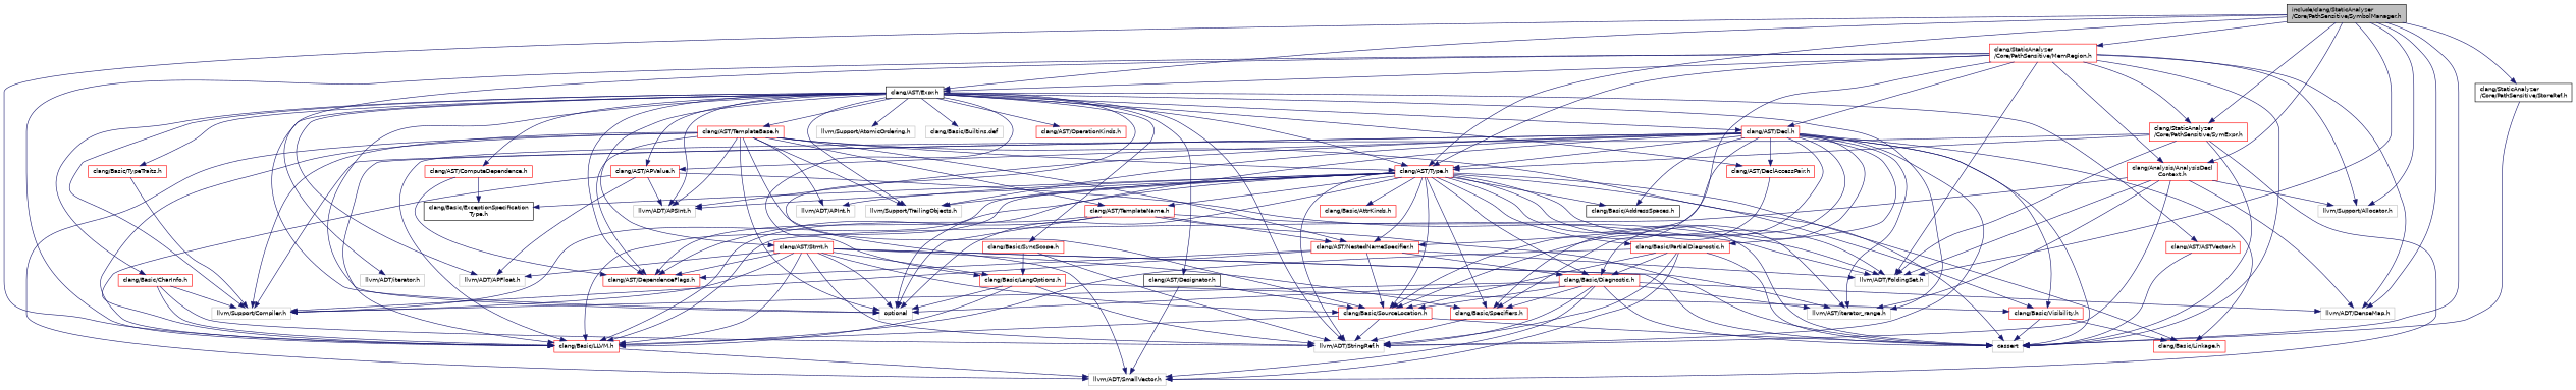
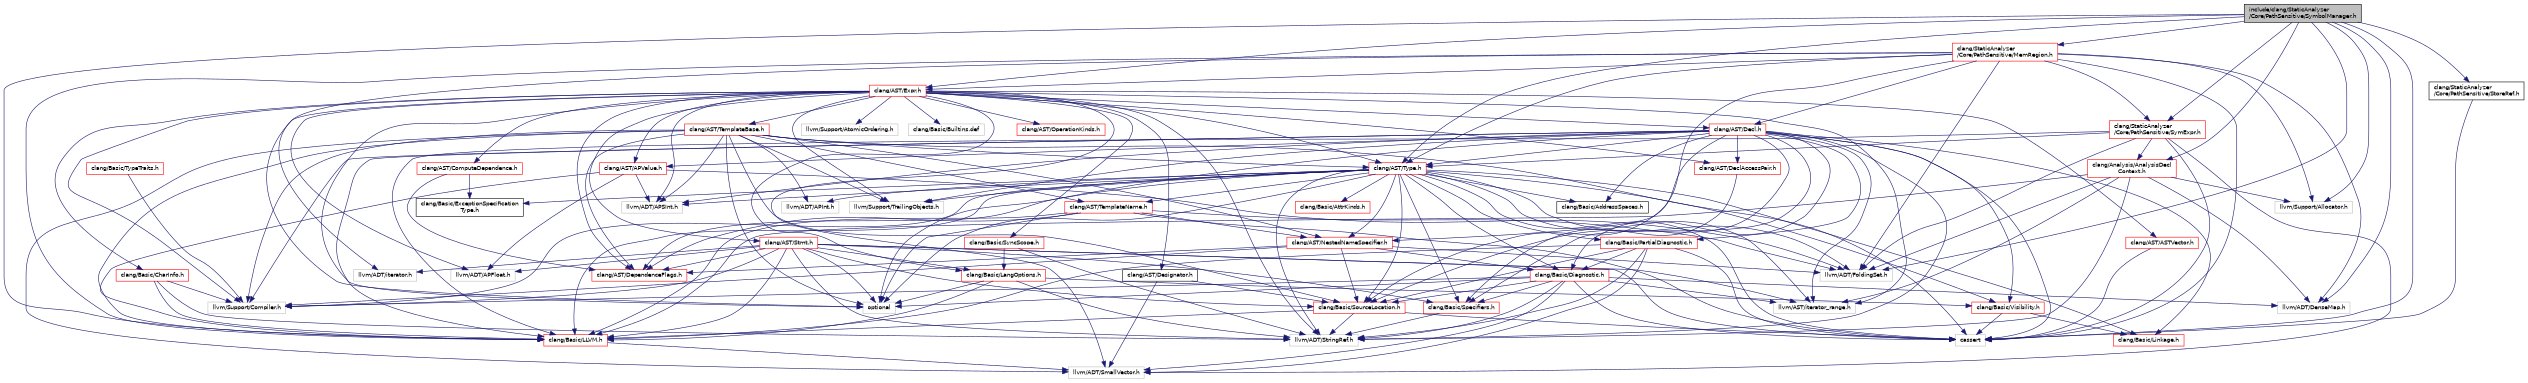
  digraph {
    node [color=red fontname=Helvetica fontsize=10 shape=record]
    edge [color=midnightblue fontname=Helvetica fontsize=10 labelfontname=Helvetica labelfontsize=10 style=solid]
    n1 [color=black fillcolor=grey75 fontcolor=black height=0.2 label="include/clang/StaticAnalyzer\l/Core/PathSensitive/SymbolManager.h" style=filled width=0.4]
-   n2 [color=black height=0.2 label="clang/AST/Expr.h" width=0.4]
+   n2 [height=0.2 label="clang/AST/Expr.h" width=0.4]
    n3 [height=0.2 label="clang/Basic/LLVM.h" width=0.4]
    n4 [color=grey75 height=0.2 label="llvm/ADT/FoldingSet.h" width=0.4]
    n5 [color=grey75 height=0.2 label=cassert width=0.4]
    n6 [color=grey75 height=0.2 label="llvm/ADT/DenseMap.h" width=0.4]
    n7 [height=0.2 label="clang/AST/Type.h" width=0.4]
    n8 [height=0.2 label="clang/Analysis/AnalysisDecl\lContext.h" width=0.4]
    n9 [color=grey75 height=0.2 label="llvm/Support/Allocator.h" width=0.4]
    n10 [height=0.2 label="clang/StaticAnalyzer\l/Core/PathSensitive/MemRegion.h" width=0.4]
    n11 [height=0.2 label="clang/StaticAnalyzer\l/Core/PathSensitive/SymExpr.h" width=0.4]
    n12 [color=black height=0.2 label="clang/StaticAnalyzer\l/Core/PathSensitive/StoreRef.h" width=0.4]
    n13 [height=0.2 label="clang/AST/APValue.h" width=0.4]
    n14 [color=grey75 height=0.2 label="llvm/ADT/SmallVector.h" width=0.4]
    n15 [color=grey75 height=0.2 label="llvm/ADT/APFloat.h" width=0.4]
    n16 [color=grey75 height=0.2 label="llvm/ADT/APSInt.h" width=0.4]
    n17 [height=0.2 label="clang/AST/ASTVector.h" width=0.4]
    n18 [height=0.2 label="clang/AST/ComputeDependence.h" width=0.4]
    n19 [height=0.2 label="clang/AST/DependenceFlags.h" width=0.4]
    n20 [height=0.2 label="clang/AST/Decl.h" width=0.4]
    n21 [height=0.2 label="clang/AST/DeclAccessPair.h" width=0.4]
    n22 [color=grey75 height=0.2 label="llvm/ADT/StringRef.h" width=0.4]
    n23 [color=grey75 height=0.2 label="llvm/AST/iterator_range.h" width=0.4]
    n24 [color=grey75 height=0.2 label="llvm/Support/Compiler.h" width=0.4]
    n25 [color=grey75 height=0.2 label=optional width=0.4]
    n26 [color=grey75 height=0.2 label="llvm/Support/TrailingObjects.h" width=0.4]
    n27 [color=black height=0.2 label="clang/AST/Designator.h" width=0.4]
    n28 [height=0.2 label="clang/AST/OperationKinds.h" width=0.4]
    n29 [height=0.2 label="clang/AST/Stmt.h" width=0.4]
    n30 [height=0.2 label="clang/Basic/LangOptions.h" width=0.4]
    n31 [color=grey75 height=0.2 label="llvm/ADT/iterator.h" width=0.4]
    n32 [height=0.2 label="clang/AST/TemplateBase.h" width=0.4]
    n33 [height=0.2 label="clang/Basic/CharInfo.h" width=0.4]
    n34 [height=0.2 label="clang/Basic/SyncScope.h" width=0.4]
    n35 [height=0.2 label="clang/Basic/TypeTraits.h" width=0.4]
    n36 [color=grey75 height=0.2 label="llvm/Support/AtomicOrdering.h" width=0.4]
    n37 [color=grey75 height=0.2 label="clang/Basic/Builtins.def" width=0.4]
    n38 [color=black height=0.2 label="clang/Basic/ExceptionSpecification\lType.h" width=0.4]
    n39 [height=0.2 label="clang/Basic/Specifiers.h" width=0.4]
    n40 [height=0.2 label="clang/AST/NestedNameSpecifier.h" width=0.4]
    n41 [height=0.2 label="clang/Basic/Diagnostic.h" width=0.4]
    n42 [height=0.2 label="clang/Basic/SourceLocation.h" width=0.4]
    n43 [color=black height=0.2 label="clang/Basic/AddressSpaces.h" width=0.4]
    n44 [height=0.2 label="clang/Basic/Linkage.h" width=0.4]
    n45 [height=0.2 label="clang/Basic/PartialDiagnostic.h" width=0.4]
    n46 [height=0.2 label="clang/Basic/Visibility.h" width=0.4]
    n47 [height=0.2 label="clang/AST/TemplateName.h" width=0.4]
    n48 [height=0.2 label="clang/Basic/AttrKinds.h" width=0.4]
    n49 [color=grey75 height=0.2 label="llvm/ADT/APInt.h" width=0.4]
    n1 -> n2
    n1 -> n3
    n1 -> n4
    n1 -> n5
    n1 -> n6
    n1 -> n7
    n1 -> n8
    n1 -> n9
    n1 -> n10
    n1 -> n11
    n1 -> n12
    n2 -> n7
    n2 -> n13
    n2 -> n14
    n2 -> n15
    n2 -> n16
    n2 -> n17
    n2 -> n18
    n2 -> n19
    n2 -> n20
    n2 -> n21
    n2 -> n22
    n2 -> n23
    n2 -> n24
    n2 -> n25
    n2 -> n26
    n2 -> n27
    n2 -> n28
    n2 -> n29
    n2 -> n30
    n2 -> n31
    n2 -> n32
    n2 -> n33
    n2 -> n34
-   n2 -> n35
    n2 -> n36
    n2 -> n37
    n3 -> n14
    n7 -> n3
    n7 -> n4
    n7 -> n5
    n7 -> n16
    n7 -> n19
    n7 -> n22
    n7 -> n23
    n7 -> n24
    n7 -> n25
    n7 -> n26
    n7 -> n38
    n7 -> n39
    n7 -> n40
    n7 -> n41
    n7 -> n42
    n7 -> n43
    n7 -> n44
    n7 -> n45
    n7 -> n46
    n7 -> n47
    n7 -> n48
    n7 -> n49
    n8 -> n3
    n8 -> n4
    n8 -> n6
    n8 -> n9
    n8 -> n22
    n8 -> n23
    n10 -> n2
    n10 -> n3
    n10 -> n4
    n10 -> n5
    n10 -> n6
    n10 -> n7
-   n10 -> n8
+   n11 -> n8
    n10 -> n9
    n10 -> n11
    n10 -> n20
    n10 -> n25
    n10 -> n42
    n11 -> n3
    n11 -> n4
    n11 -> n5
    n11 -> n7
    n11 -> n14
    n12 -> n5
    n13 -> n3
    n13 -> n4
    n13 -> n15
    n13 -> n16
    n17 -> n5
    n18 -> n19
    n18 -> n38
    n20 -> n3
    n20 -> n5
    n20 -> n7
    n20 -> n13
    n20 -> n16
    n20 -> n21
    n20 -> n22
    n20 -> n23
    n20 -> n24
    n20 -> n25
    n20 -> n26
    n20 -> n39
    n20 -> n40
    n20 -> n41
    n20 -> n42
    n20 -> n43
    n20 -> n44
    n20 -> n45
    n20 -> n46
    n21 -> n39
    n27 -> n14
    n27 -> n42
    n29 -> n3
    n29 -> n5
    n29 -> n15
    n29 -> n19
    n29 -> n22
    n29 -> n23
    n29 -> n24
    n29 -> n25
    n29 -> n30
+   n29 -> n31
    n29 -> n39
    n29 -> n42
    n30 -> n3
    n30 -> n22
    n30 -> n25
    n30 -> n46
    n32 -> n3
    n32 -> n5
    n32 -> n7
    n32 -> n14
    n32 -> n16
    n32 -> n19
    n32 -> n24
    n32 -> n25
    n32 -> n26
    n32 -> n40
    n32 -> n42
    n32 -> n47
    n32 -> n49
    n33 -> n3
    n33 -> n22
    n33 -> n24
    n34 -> n22
    n34 -> n30
    n35 -> n24
    n39 -> n22
    n40 -> n4
    n40 -> n19
    n40 -> n24
    n40 -> n41
    n40 -> n42
    n41 -> n5
    n41 -> n6
    n41 -> n14
    n41 -> n22
    n41 -> n23
    n41 -> n24
    n41 -> n25
    n41 -> n39
    n41 -> n42
    n42 -> n3
    n42 -> n5
    n42 -> n22
    n45 -> n3
    n45 -> n5
    n45 -> n14
    n45 -> n22
    n45 -> n41
    n45 -> n42
    n46 -> n5
    n46 -> n44
    n47 -> n3
    n47 -> n4
    n47 -> n5
    n47 -> n19
    n47 -> n25
    n47 -> n40
  }
